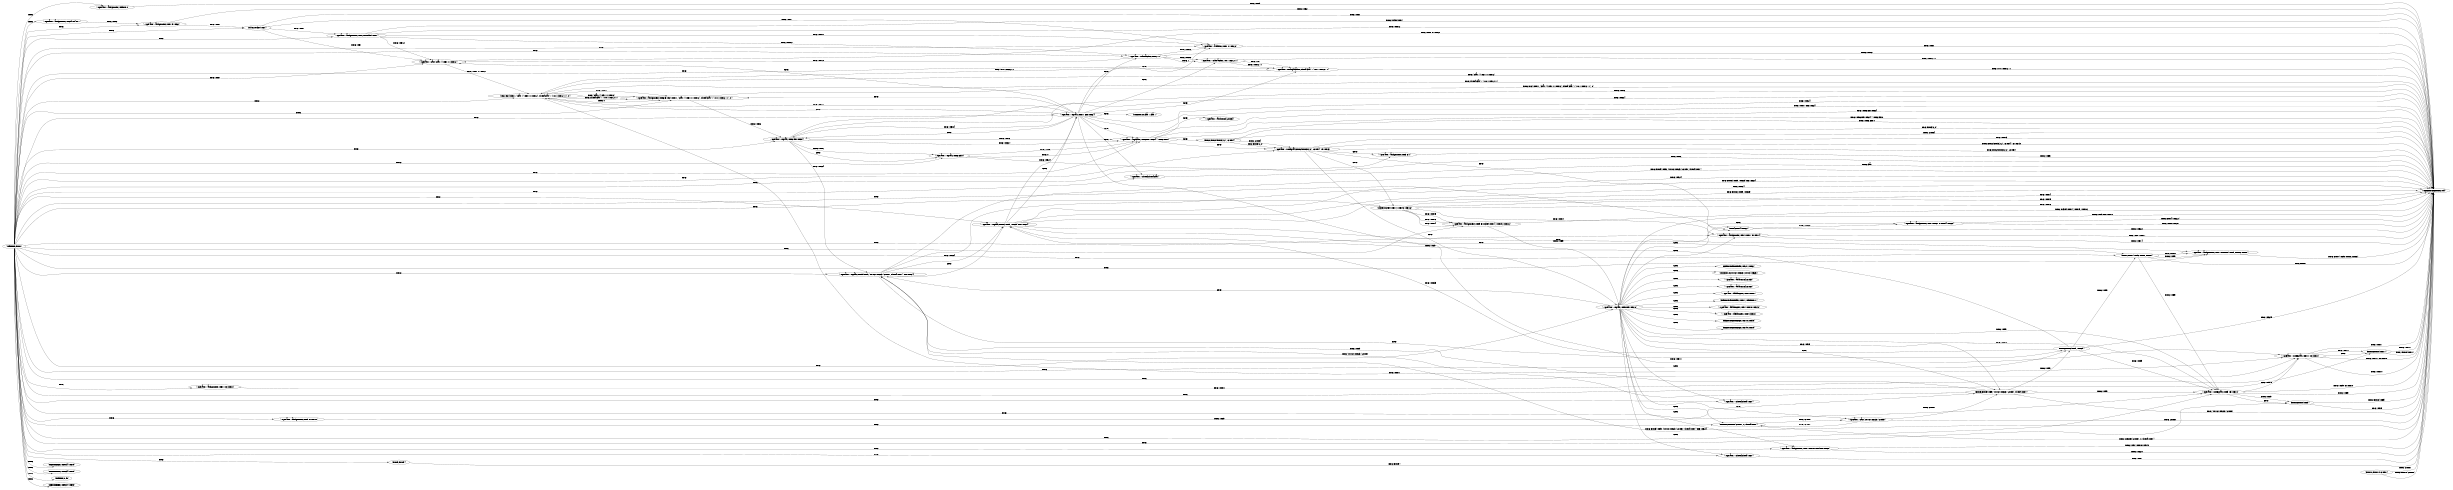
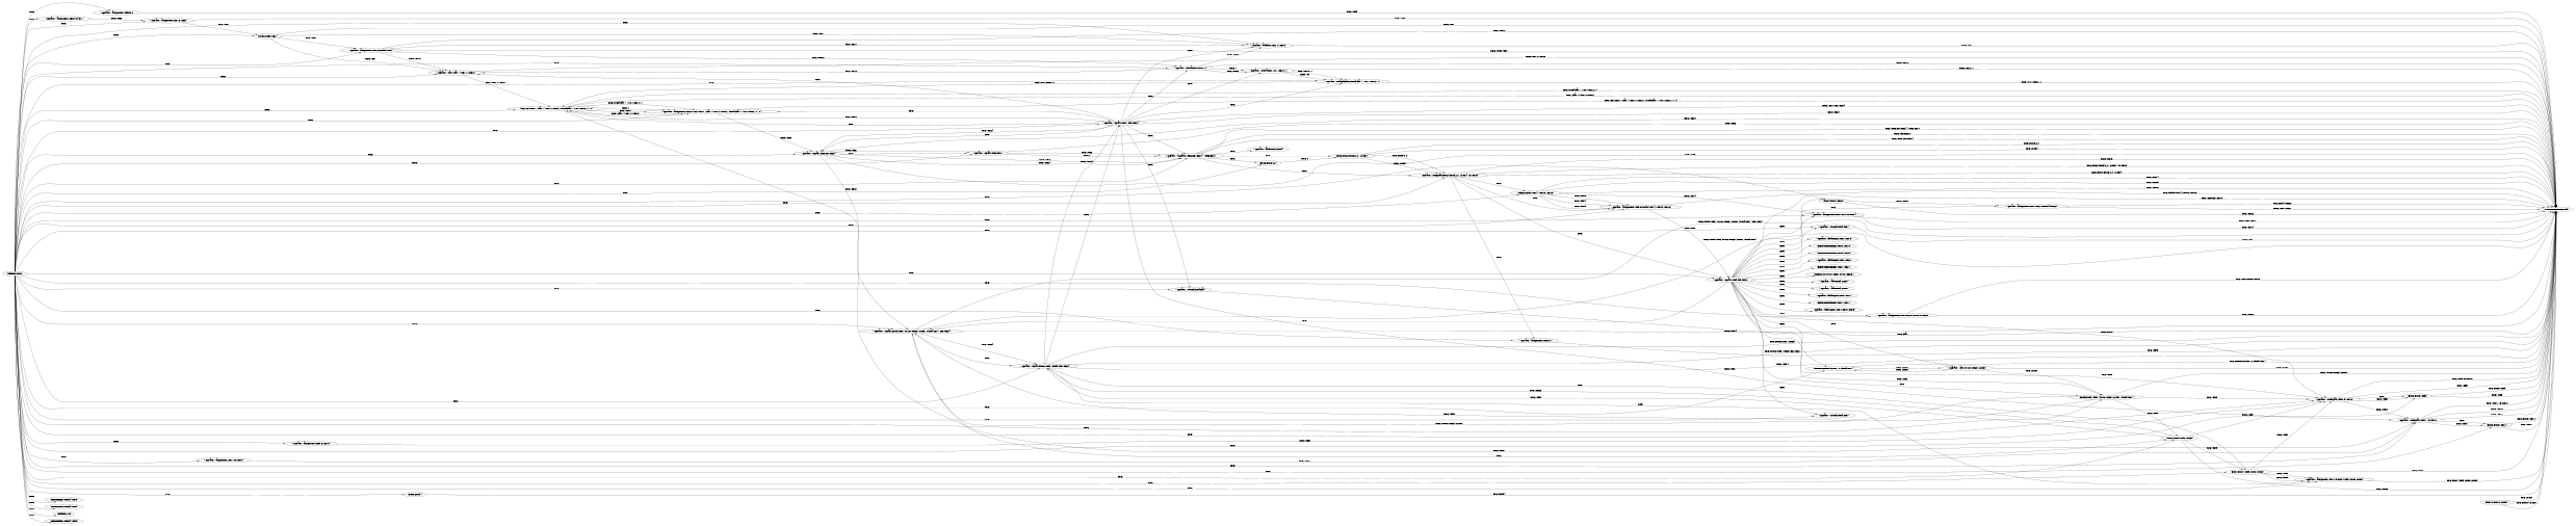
  digraph {
    rankdir=LR
    n1 [label="(METHOD,FUN1)"]
    n2 [label="(<operator>.assignment,VAR2[100] = \"\")"]
    n3 [label="(<operator>.assignment,VAR1 = VAR2)"]
    n4 [label="(<operator>.assignment,VAR5 = 0)"]
    n5 [label="(<operator>.assignment,VAR9 = VAR10)"]
    n6 [label="(<operator>.assignment,VAR11 = VAR10)"]
    n7 [label="(<operator>.assignment,VAR12 = strlen(VAR1))"]
    n8 [label="(strlen,socket(VAR1))"]
    n9 [label="(<operator>.notEquals,FUN2(FUN3(2,2), &VAR4) != VAR13)"]
+   n10 [label="(FUN3,FUN3(2,2))"]
    n11 [label="(<operator>.assignment,VAR5 = 1)"]
    n12 [label="(<operator>.assignment,VAR9 = socket(VAR14, VAR15, VAR16))"]
    n13 [label="(socket,socket(VAR14, VAR15, VAR16))"]
    n14 [label="(<operator>.equals,VAR9 == VAR10)"]
    n15 [label="(memset,memset(&VAR7, 0, sizeof(VAR7)))"]
    n16 [label="(<operator>.sizeOf,sizeof(VAR7))"]
    n17 [label="(<operator>.assignment,VAR7.VAR17 = VAR14)"]
    n18 [label="(<operator>.assignment,VAR7.VAR18.VAR19 = VAR20)"]
    n19 [label="(FUN4,FUN4(VAR22))"]
    n20 [label="(<operator>.equals,FUN5(VAR9, (struct VAR23*)&VAR7, sizeof(VAR7)) == VAR24)"]
    n21 [label="(FUN5,FUN5(VAR9, (struct VAR23*)&VAR7, sizeof(VAR7)))"]
    n22 [label="(<operator>.sizeOf,sizeof(VAR7))"]
    n23 [label="(<operator>.equals,FUN6(VAR9, VAR25) == VAR24)"]
    n24 [label="(FUN6,FUN6(VAR9, VAR25))"]
    n25 [label="(<operator>.assignment,VAR11 = FUN7(VAR9, NULL, NULL))"]
    n26 [label="(FUN7,FUN7(VAR9, NULL, NULL))"]
    n27 [label="(<operator>.equals,VAR11 == VAR24)"]
    n28 [label="(<operator>.assignment,VAR6 = recv(VAR11, (char *)(VAR1 + VAR12), sizeof(char) * (100 - VAR12 - 1), 0))"]
    n29 [label="(recv,recv(VAR11, (char *)(VAR1 + VAR12), sizeof(char) * (100 - VAR12 - 1), 0))"]
    n30 [label="(<operator>.cast,(char *)(VAR1 + VAR12))"]
    n31 [label="(<operator>.addition,VAR1 + VAR12)"]
    n32 [label="(<operator>.multiplication,sizeof(char) * (100 - VAR12 - 1))"]
    n33 [label="(<operator>.sizeOf,sizeof(char))"]
    n34 [label="(<operator>.subtraction,VAR12 - 1)"]
    n35 [label="(<operator>.equals,VAR6 == VAR24)"]
    n36 [label="(<operator>.equals,VAR6 == 0)"]
    n37 [label="(IDENTIFIER,VAR8,if (VAR8))"]
    n38 [label="(IDENTIFIER,VAR8,if (VAR8))"]
    n39 [label="(LITERAL,0,do)"]
    n40 [label="(<operator>.notEquals,VAR9 != VAR10)"]
    n41 [label="(FUN8,FUN8(VAR9))"]
    n42 [label="(<operator>.notEquals,VAR11 != VAR10)"]
    n43 [label="(FUN8,FUN8(VAR11))"]
    n44 [label="(IDENTIFIER,VAR5,if (VAR5))"]
    n45 [label="(FUN9,FUN9())"]
    n46 [label="(<operator>.logicalOr,VAR6 == VAR24 || VAR6 == 0)"]
    n47 [label="(METHOD_RETURN,void)"]
    n48 [label="(FUN2,FUN2(FUN3(2,2), &VAR4))"]
    n49 [label="(<operator>.assignment,VAR7.VAR21 = FUN4(VAR22))"]
    n50 [label="(<operator>.cast,(struct VAR23*)&VAR7)"]
    n51 [label="(<operator>.addressOf,&VAR7)"]
    n52 [label="(<operator>.fieldAccess,VAR7.VAR17)"]
-   n53 [label="(FIELD_IDENTIFIER,VAR17,METHOD17)"]
+   n53 [label="(FIELD_IDENTIFIER,VAR17,VAR17)"]
    n54 [label="(<operator>.fieldAccess,VAR7.VAR18.VAR19)"]
    n55 [label="(<operator>.fieldAccess,VAR7.VAR18)"]
    n56 [label="(FIELD_IDENTIFIER,VAR18,VAR18)"]
    n57 [label="(FIELD_IDENTIFIER,VAR19,VAR19)"]
+   n58 [label="(<operator>.fieldAccess,VAR7.VAR21)"]
    n59 [label="(FIELD_IDENTIFIER,VAR21,VAR21)"]
    n60 [label="(UNKNOWN,struct VAR23*,struct VAR23*)"]
    n61 [label="(<operator>.addressOf,&VAR7)"]
    n62 [label="(<operator>.subtraction,100 - VAR12 - 1)"]
-   n63 [label="(UNKNOWN,char *,char *)"]
    n64 [label="(<operator>.addressOf,&VAR4)"]
    n65 [label="(FUN10,FUN10(&VAR1))"]
    n1 -> n2 [label="DDG: "]
    n1 -> n3 [label="DDG: "]
    n1 -> n4 [label="DDG: "]
    n1 -> n5 [label="DDG: "]
    n1 -> n6 [label="DDG: "]
    n1 -> n7 [label="DDG: "]
    n1 -> n8 [label="DDG: "]
    n1 -> n9 [label="DDG: "]
+   n1 -> n10 [label="DDG: "]
    n1 -> n11 [label="DDG: "]
    n1 -> n12 [label="DDG: "]
    n1 -> n13 [label="DDG: "]
    n1 -> n14 [label="DDG: "]
    n1 -> n15 [label="DDG: "]
    n1 -> n16 [label="DDG: "]
    n1 -> n17 [label="DDG: "]
    n1 -> n18 [label="DDG: "]
    n1 -> n19 [label="DDG: "]
    n1 -> n20 [label="DDG: "]
    n1 -> n21 [label="DDG: "]
    n1 -> n22 [label="DDG: "]
    n1 -> n23 [label="DDG: "]
    n1 -> n24 [label="DDG: "]
    n1 -> n25 [label="DDG: "]
    n1 -> n26 [label="DDG: "]
    n1 -> n27 [label="DDG: "]
    n1 -> n28 [label="DDG: "]
    n1 -> n29 [label="DDG: "]
-   n1 -> n30 [label="DDG: VAR7"]
+   n1 -> n30 [label="DDG: "]
    n1 -> n31 [label="DDG: "]
    n1 -> n32 [label="DDG: "]
    n1 -> n33 [label="DDG: "]
    n1 -> n34 [label="DDG: "]
    n1 -> n35 [label="DDG: "]
    n1 -> n36 [label="DDG: "]
    n1 -> n37 [label="DDG: "]
    n1 -> n38 [label="DDG: "]
    n1 -> n39 [label="DDG: "]
    n1 -> n40 [label="DDG: "]
    n1 -> n41 [label="DDG: "]
    n1 -> n42 [label="DDG: "]
    n1 -> n43 [label="DDG: "]
    n1 -> n44 [label="DDG: "]
    n1 -> n45 [label="DDG: "]
    n1 -> n46 [label="DDG: "]
    n2 -> n3 [label="DDG: VAR2"]
    n3 -> n8 [label="DDG: VAR1"]
    n3 -> n47 [label="DDG: VAR2"]
    n4 -> n47 [label="DDG: VAR5"]
    n5 -> n40 [label="DDG: VAR9"]
    n6 -> n42 [label="DDG: VAR11"]
    n7 -> n30 [label="DDG: VAR12"]
    n7 -> n31 [label="DDG: VAR11"]
    n7 -> n34 [label="DDG: VAR12"]
    n7 -> n47 [label="DDG: strlen(VAR1)"]
    n7 -> n47 [label="DDG: VAR12"]
    n8 -> n7 [label="DDG: VAR1"]
    n8 -> n30 [label="DDG: VAR1"]
    n8 -> n31 [label="DDG: VAR1"]
    n8 -> n47 [label="DDG: VAR1"]
    n9 -> n11 [label="CDG: "]
-   n9 -> n19 [label="CDG: "]
+   n9 -> n12 [label="CDG: "]
    n9 -> n13 [label="CDG: "]
    n9 -> n14 [label="CDG: "]
    n9 -> n47 [label="DDG: VAR13"]
    n9 -> n47 [label="DDG: FUN2(FUN3(2,2), &VAR4) != VAR13"]
    n9 -> n47 [label="DDG: FUN2(FUN3(2,2), &VAR4)"]
+   n10 -> n48 [label="DDG: 2"]
    n11 -> n47 [label="DDG: VAR5"]
    n12 -> n14 [label="DDG: VAR9"]
    n12 -> n47 [label="DDG: socket(VAR14, VAR15, VAR16)"]
    n13 -> n12 [label="DDG: VAR14"]
    n13 -> n12 [label="DDG: VAR15"]
    n13 -> n12 [label="DDG: VAR16"]
    n13 -> n17 [label="DDG: VAR14"]
    n13 -> n47 [label="DDG: VAR14"]
    n13 -> n47 [label="DDG: VAR15"]
    n13 -> n47 [label="DDG: VAR16"]
    n14 -> n15 [label="CDG: "]
    n14 -> n16 [label="CDG: "]
    n14 -> n17 [label="CDG: "]
    n14 -> n18 [label="CDG: "]
    n14 -> n19 [label="CDG: "]
    n14 -> n20 [label="CDG: "]
    n14 -> n21 [label="DDG: VAR9"]
    n14 -> n21 [label="CDG: "]
    n14 -> n22 [label="CDG: "]
    n14 -> n40 [label="DDG: VAR9"]
    n14 -> n40 [label="DDG: VAR10"]
    n14 -> n47 [label="DDG: VAR9 == VAR10"]
    n14 -> n49 [label="CDG: "]
    n14 -> n50 [label="CDG: "]
    n14 -> n51 [label="CDG: "]
    n14 -> n52 [label="CDG: "]
    n14 -> n53 [label="CDG: "]
    n14 -> n54 [label="CDG: "]
    n14 -> n55 [label="CDG: "]
    n14 -> n56 [label="CDG: "]
    n14 -> n57 [label="CDG: "]
+   n14 -> n58 [label="CDG: "]
    n14 -> n59 [label="CDG: "]
    n14 -> n60 [label="CDG: "]
    n14 -> n61 [label="CDG: "]
    n15 -> n47 [label="DDG: memset(&VAR7, 0, sizeof(VAR7))"]
    n15 -> n50 [label="DDG: &VAR7"]
    n17 -> n47 [label="DDG: VAR7.VAR17"]
    n17 -> n47 [label="DDG: VAR14"]
    n18 -> n47 [label="DDG: VAR7.VAR18.VAR19"]
    n18 -> n47 [label="DDG: VAR20"]
    n19 -> n47 [label="DDG: VAR22"]
    n19 -> n49 [label="DDG: VAR22"]
    n20 -> n23 [label="DDG: VAR24"]
    n20 -> n23 [label="CDG: "]
    n20 -> n24 [label="CDG: "]
    n20 -> n47 [label="DDG: FUN5(VAR9, (struct VAR23*)&VAR7, sizeof(VAR7)) == VAR24"]
    n20 -> n47 [label="DDG: FUN5(VAR9, (struct VAR23*)&VAR7, sizeof(VAR7))"]
    n20 -> n47 [label="DDG: VAR24"]
    n21 -> n20 [label="DDG: VAR9"]
    n21 -> n20 [label="DDG: (struct VAR23*)&VAR7"]
    n21 -> n24 [label="DDG: VAR9"]
    n21 -> n40 [label="DDG: VAR9"]
    n21 -> n47 [label="DDG: (struct VAR23*)&VAR7"]
    n22 -> n47 [label="DDG: VAR7"]
    n23 -> n25 [label="CDG: "]
    n23 -> n26 [label="CDG: "]
    n23 -> n27 [label="DDG: VAR24"]
    n23 -> n27 [label="CDG: "]
    n23 -> n47 [label="DDG: FUN6(VAR9, VAR25)"]
    n23 -> n47 [label="DDG: FUN6(VAR9, VAR25) == VAR24"]
    n23 -> n47 [label="DDG: VAR24"]
    n24 -> n23 [label="DDG: VAR9"]
    n24 -> n23 [label="DDG: VAR25"]
    n24 -> n26 [label="DDG: VAR9"]
    n24 -> n40 [label="DDG: VAR9"]
    n24 -> n47 [label="DDG: VAR25"]
    n25 -> n47 [label="DDG: FUN7(VAR9, NULL, NULL)"]
    n26 -> n25 [label="DDG: VAR9"]
    n26 -> n25 [label="DDG: NULL"]
    n26 -> n40 [label="DDG: VAR9"]
    n26 -> n47 [label="DDG: NULL"]
    n27 -> n28 [label="CDG: "]
    n27 -> n29 [label="DDG: VAR11"]
    n27 -> n29 [label="CDG: "]
    n27 -> n30 [label="CDG: "]
    n27 -> n31 [label="CDG: "]
    n27 -> n32 [label="CDG: "]
    n27 -> n33 [label="CDG: "]
    n27 -> n34 [label="CDG: "]
    n27 -> n35 [label="DDG: VAR24"]
    n27 -> n35 [label="CDG: "]
    n27 -> n42 [label="DDG: VAR11"]
    n27 -> n46 [label="CDG: "]
    n27 -> n47 [label="DDG: VAR24"]
    n27 -> n47 [label="DDG: VAR11 == VAR24"]
    n27 -> n62 [label="CDG: "]
-   n27 -> n63 [label="CDG: "]
    n28 -> n35 [label="DDG: VAR6"]
    n28 -> n47 [label="DDG: recv(VAR11, (char *)(VAR1 + VAR12), sizeof(char) * (100 - VAR12 - 1), 0)"]
    n29 -> n28 [label="DDG: VAR11"]
    n29 -> n28 [label="DDG: (char *)(VAR1 + VAR12)"]
    n29 -> n28 [label="DDG: sizeof(char) * (100 - VAR12 - 1)"]
    n29 -> n28 [label="DDG: 0"]
    n29 -> n42 [label="DDG: VAR11"]
    n29 -> n47 [label="DDG: (char *)(VAR1 + VAR12)"]
    n29 -> n47 [label="DDG: sizeof(char) * (100 - VAR12 - 1)"]
    n30 -> n29 [label="DDG: VAR1 + VAR12"]
    n30 -> n47 [label="DDG: VAR1 + VAR12"]
    n31 -> n47 [label="DDG: VAR1"]
    n32 -> n29 [label="DDG: 100 - VAR12 - 1"]
    n32 -> n47 [label="DDG: 100 - VAR12 - 1"]
    n33 -> n47 [label="DDG: char"]
    n34 -> n30 [label="DDG: VAR12"]
    n34 -> n31 [label="DDG: VAR12"]
    n34 -> n47 [label="DDG: VAR12"]
    n34 -> n62 [label="DDG: VAR12"]
    n34 -> n62 [label="DDG: 1"]
    n35 -> n20 [label="DDG: VAR24"]
    n35 -> n36 [label="DDG: VAR6"]
    n35 -> n36 [label="CDG: "]
    n35 -> n46 [label="DDG: VAR6"]
    n35 -> n46 [label="DDG: VAR24"]
    n35 -> n47 [label="DDG: VAR24"]
    n35 -> n47 [label="DDG: VAR6"]
    n36 -> n46 [label="DDG: VAR6"]
    n36 -> n46 [label="DDG: 0"]
    n36 -> n47 [label="DDG: VAR6"]
    n40 -> n41 [label="DDG: VAR9"]
    n40 -> n41 [label="CDG: "]
    n40 -> n42 [label="DDG: VAR10"]
    n40 -> n47 [label="DDG: VAR9 != VAR10"]
    n40 -> n47 [label="DDG: VAR9"]
    n41 -> n47 [label="DDG: VAR9"]
    n41 -> n47 [label="DDG: FUN8(VAR9)"]
    n42 -> n43 [label="DDG: VAR11"]
    n42 -> n43 [label="CDG: "]
    n42 -> n47 [label="DDG: VAR11 != VAR10"]
    n42 -> n47 [label="DDG: VAR10"]
    n42 -> n47 [label="DDG: VAR11"]
    n43 -> n47 [label="DDG: FUN8(VAR11)"]
    n43 -> n47 [label="DDG: VAR11"]
    n45 -> n47 [label="DDG: FUN9()"]
    n46 -> n9 [label="CDG: "]
+   n46 -> n10 [label="CDG: "]
    n46 -> n47 [label="DDG: VAR6 == VAR24"]
    n46 -> n47 [label="DDG: VAR6 == VAR24 || VAR6 == 0"]
    n46 -> n47 [label="DDG: VAR6 == 0"]
    n46 -> n48 [label="CDG: "]
    n46 -> n64 [label="CDG: "]
    n48 -> n9 [label="DDG: FUN3(2,2)"]
    n48 -> n9 [label="DDG: &VAR4"]
    n48 -> n47 [label="DDG: &VAR4"]
    n48 -> n47 [label="DDG: FUN3(2,2)"]
    n49 -> n47 [label="DDG: FUN4(VAR22)"]
    n49 -> n47 [label="DDG: VAR7.VAR21"]
    n50 -> n15 [label="DDG: &VAR7"]
    n50 -> n21 [label="DDG: &VAR7"]
    n50 -> n47 [label="DDG: &VAR7"]
    n62 -> n32 [label="DDG: 100"]
    n62 -> n32 [label="DDG: VAR12 - 1"]
    n62 -> n47 [label="DDG: VAR12 - 1"]
    n65 -> n47 [label="DDG: FUN10(&VAR1)"]
    n65 -> n47 [label="DDG: &VAR1"]
  }
